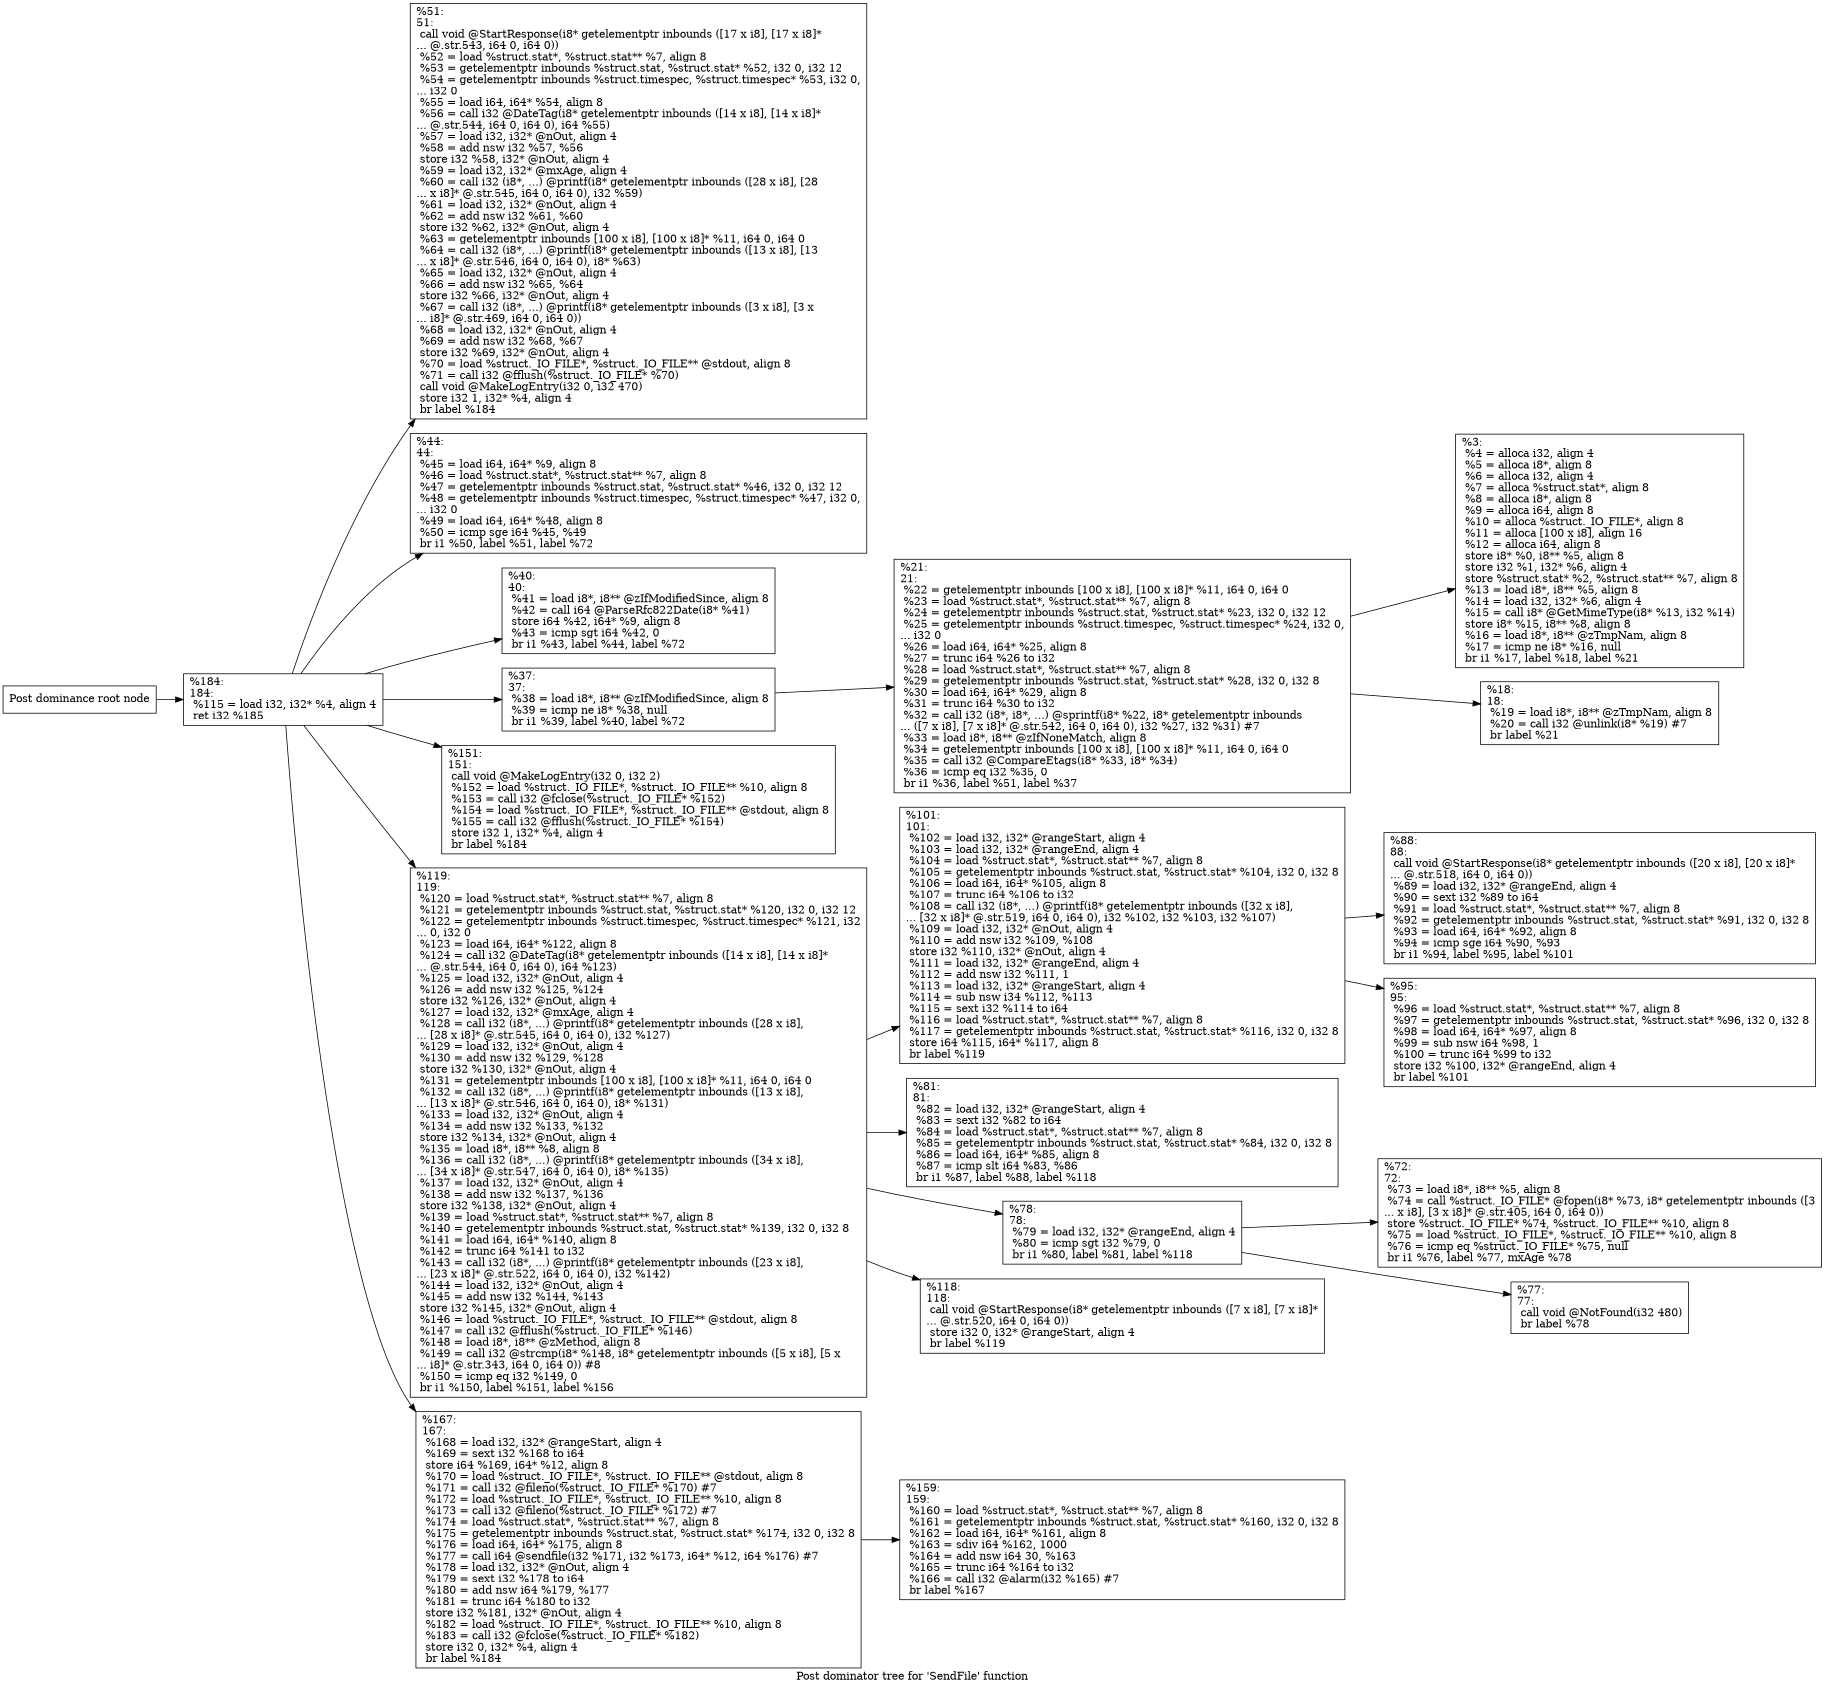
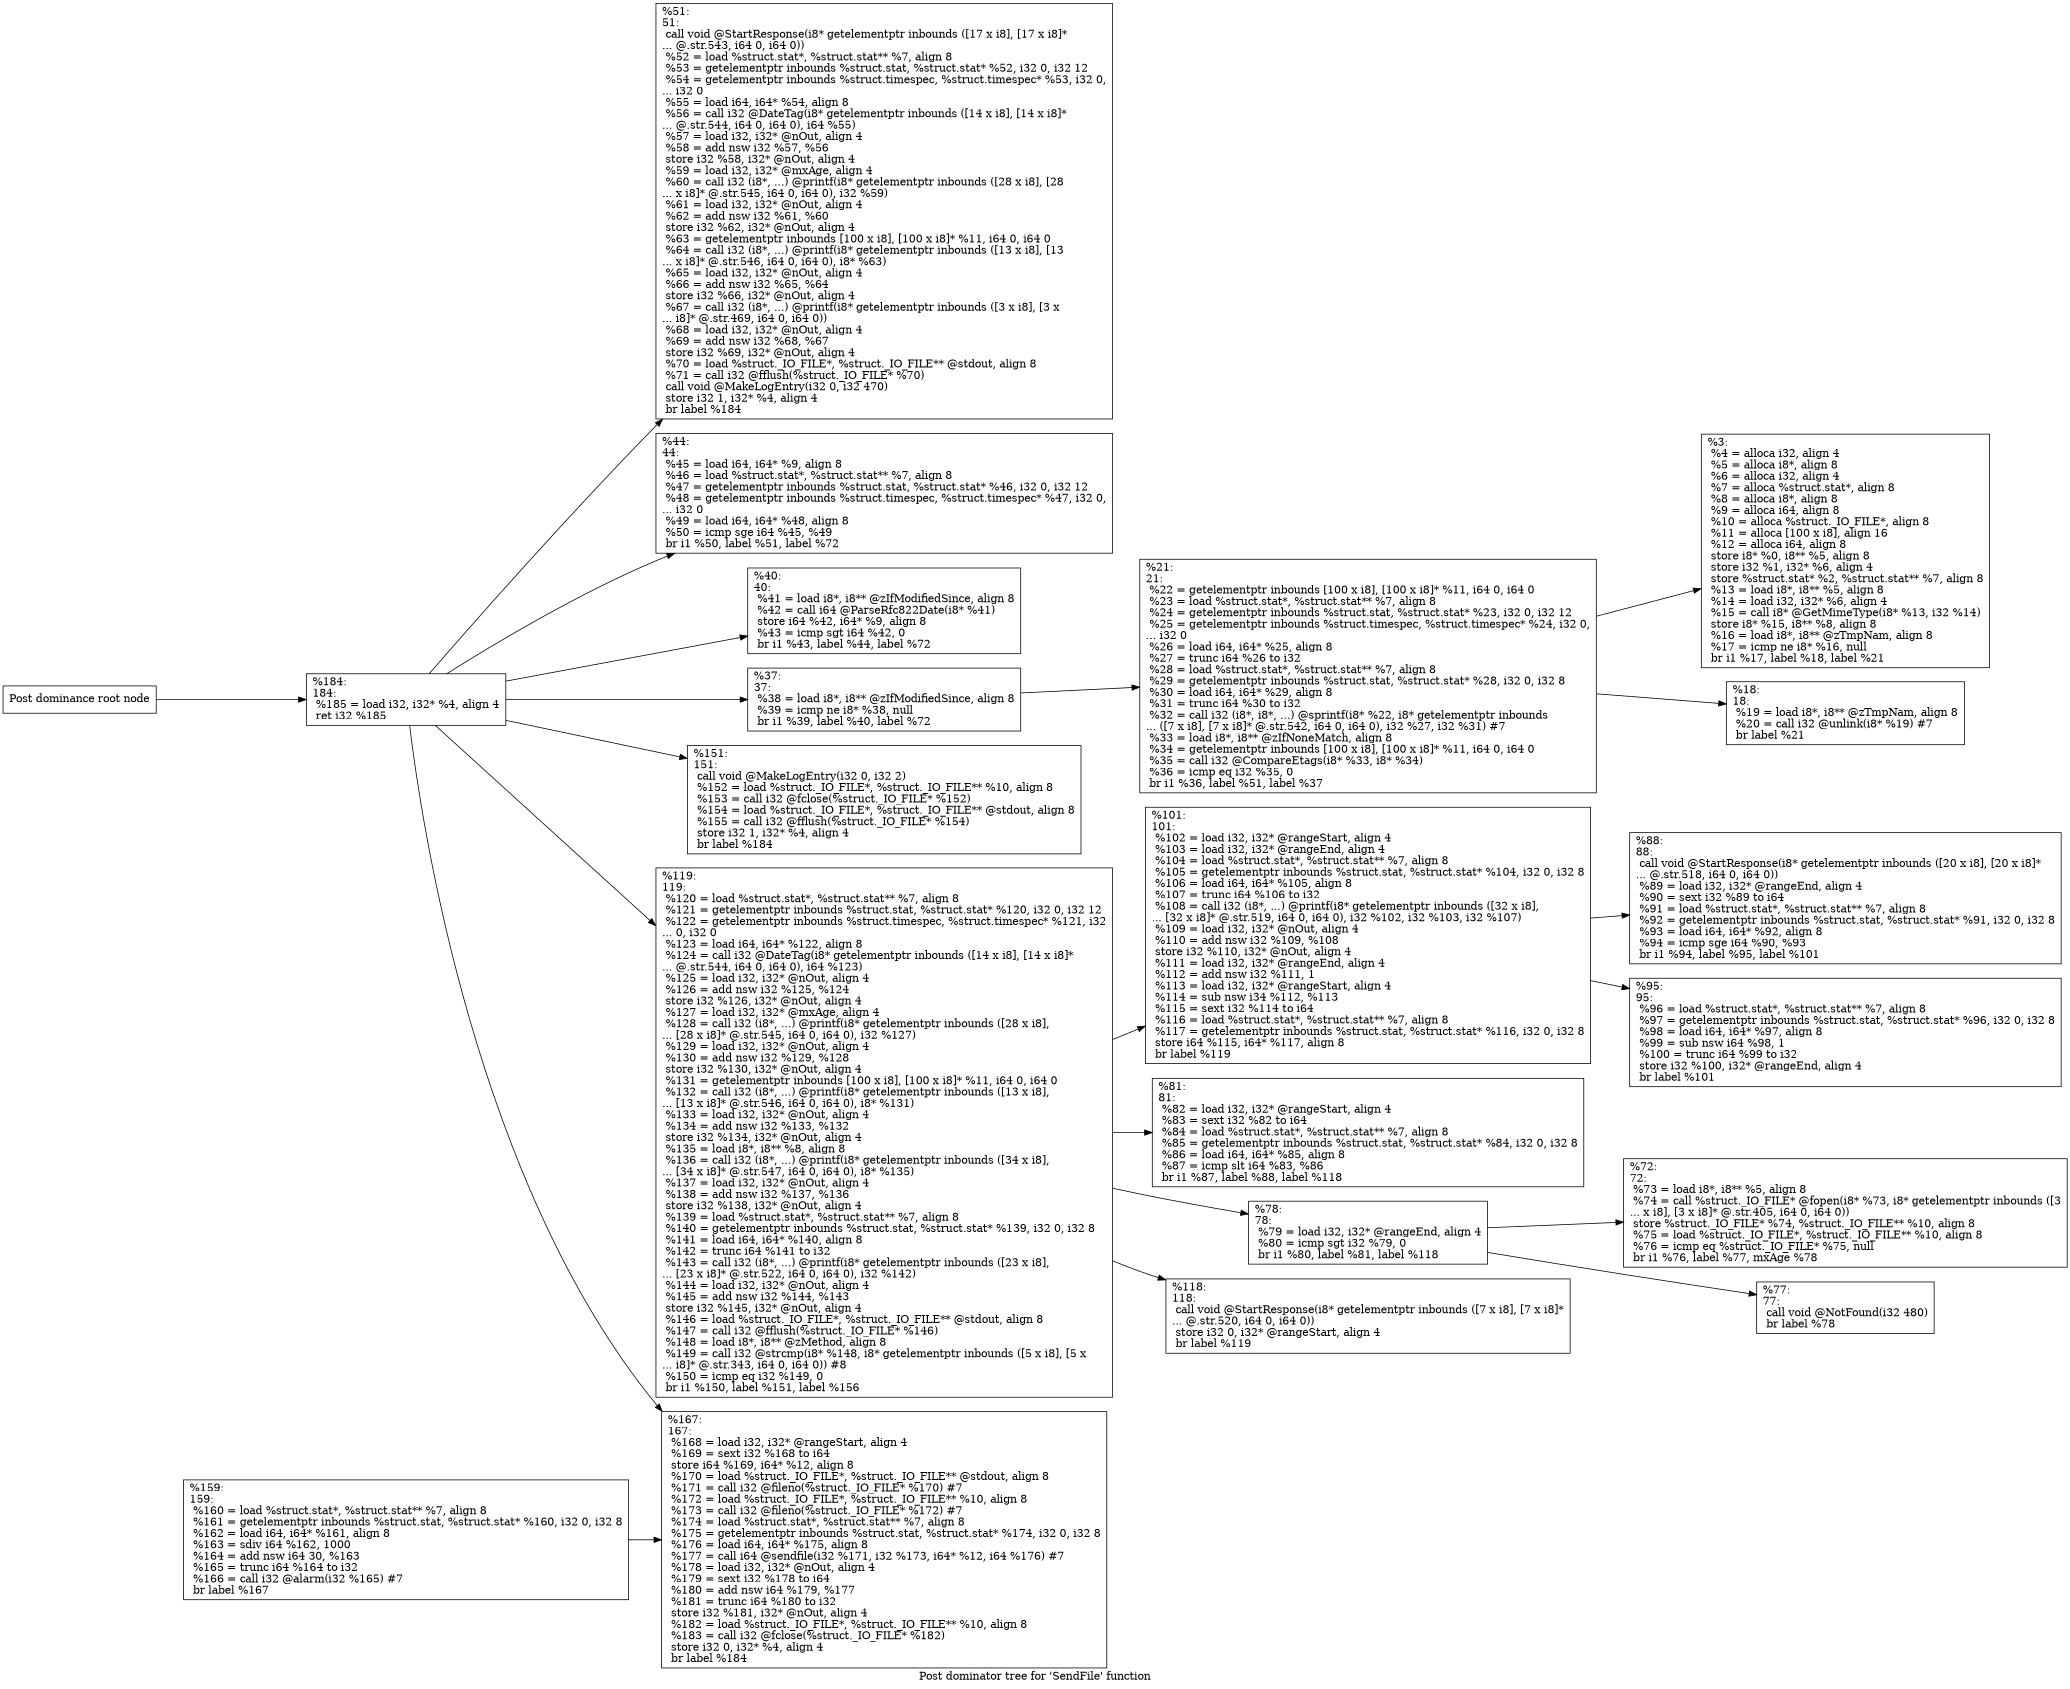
  digraph {
    label="Post dominator tree for 'SendFile' function"
    rankdir=LR
    node [shape=record]
    n1 [label="{Post dominance root node}"]
-   n2 [label="{%184:\l184:                                              \l  %115 = load i32, i32* %4, align 4\l  ret i32 %185\l}"]
+   n2 [label="{%184:\l184:                                              \l  %185 = load i32, i32* %4, align 4\l  ret i32 %185\l}"]
    n3 [label="{%51:\l51:                                               \l  call void @StartResponse(i8* getelementptr inbounds ([17 x i8], [17 x i8]*\l... @.str.543, i64 0, i64 0))\l  %52 = load %struct.stat*, %struct.stat** %7, align 8\l  %53 = getelementptr inbounds %struct.stat, %struct.stat* %52, i32 0, i32 12\l  %54 = getelementptr inbounds %struct.timespec, %struct.timespec* %53, i32 0,\l... i32 0\l  %55 = load i64, i64* %54, align 8\l  %56 = call i32 @DateTag(i8* getelementptr inbounds ([14 x i8], [14 x i8]*\l... @.str.544, i64 0, i64 0), i64 %55)\l  %57 = load i32, i32* @nOut, align 4\l  %58 = add nsw i32 %57, %56\l  store i32 %58, i32* @nOut, align 4\l  %59 = load i32, i32* @mxAge, align 4\l  %60 = call i32 (i8*, ...) @printf(i8* getelementptr inbounds ([28 x i8], [28\l... x i8]* @.str.545, i64 0, i64 0), i32 %59)\l  %61 = load i32, i32* @nOut, align 4\l  %62 = add nsw i32 %61, %60\l  store i32 %62, i32* @nOut, align 4\l  %63 = getelementptr inbounds [100 x i8], [100 x i8]* %11, i64 0, i64 0\l  %64 = call i32 (i8*, ...) @printf(i8* getelementptr inbounds ([13 x i8], [13\l... x i8]* @.str.546, i64 0, i64 0), i8* %63)\l  %65 = load i32, i32* @nOut, align 4\l  %66 = add nsw i32 %65, %64\l  store i32 %66, i32* @nOut, align 4\l  %67 = call i32 (i8*, ...) @printf(i8* getelementptr inbounds ([3 x i8], [3 x\l... i8]* @.str.469, i64 0, i64 0))\l  %68 = load i32, i32* @nOut, align 4\l  %69 = add nsw i32 %68, %67\l  store i32 %69, i32* @nOut, align 4\l  %70 = load %struct._IO_FILE*, %struct._IO_FILE** @stdout, align 8\l  %71 = call i32 @fflush(%struct._IO_FILE* %70)\l  call void @MakeLogEntry(i32 0, i32 470)\l  store i32 1, i32* %4, align 4\l  br label %184\l}"]
    n4 [label="{%44:\l44:                                               \l  %45 = load i64, i64* %9, align 8\l  %46 = load %struct.stat*, %struct.stat** %7, align 8\l  %47 = getelementptr inbounds %struct.stat, %struct.stat* %46, i32 0, i32 12\l  %48 = getelementptr inbounds %struct.timespec, %struct.timespec* %47, i32 0,\l... i32 0\l  %49 = load i64, i64* %48, align 8\l  %50 = icmp sge i64 %45, %49\l  br i1 %50, label %51, label %72\l}"]
    n5 [label="{%40:\l40:                                               \l  %41 = load i8*, i8** @zIfModifiedSince, align 8\l  %42 = call i64 @ParseRfc822Date(i8* %41)\l  store i64 %42, i64* %9, align 8\l  %43 = icmp sgt i64 %42, 0\l  br i1 %43, label %44, label %72\l}"]
    n6 [label="{%37:\l37:                                               \l  %38 = load i8*, i8** @zIfModifiedSince, align 8\l  %39 = icmp ne i8* %38, null\l  br i1 %39, label %40, label %72\l}"]
    n7 [label="{%151:\l151:                                              \l  call void @MakeLogEntry(i32 0, i32 2)\l  %152 = load %struct._IO_FILE*, %struct._IO_FILE** %10, align 8\l  %153 = call i32 @fclose(%struct._IO_FILE* %152)\l  %154 = load %struct._IO_FILE*, %struct._IO_FILE** @stdout, align 8\l  %155 = call i32 @fflush(%struct._IO_FILE* %154)\l  store i32 1, i32* %4, align 4\l  br label %184\l}"]
    n8 [label="{%119:\l119:                                              \l  %120 = load %struct.stat*, %struct.stat** %7, align 8\l  %121 = getelementptr inbounds %struct.stat, %struct.stat* %120, i32 0, i32 12\l  %122 = getelementptr inbounds %struct.timespec, %struct.timespec* %121, i32\l... 0, i32 0\l  %123 = load i64, i64* %122, align 8\l  %124 = call i32 @DateTag(i8* getelementptr inbounds ([14 x i8], [14 x i8]*\l... @.str.544, i64 0, i64 0), i64 %123)\l  %125 = load i32, i32* @nOut, align 4\l  %126 = add nsw i32 %125, %124\l  store i32 %126, i32* @nOut, align 4\l  %127 = load i32, i32* @mxAge, align 4\l  %128 = call i32 (i8*, ...) @printf(i8* getelementptr inbounds ([28 x i8],\l... [28 x i8]* @.str.545, i64 0, i64 0), i32 %127)\l  %129 = load i32, i32* @nOut, align 4\l  %130 = add nsw i32 %129, %128\l  store i32 %130, i32* @nOut, align 4\l  %131 = getelementptr inbounds [100 x i8], [100 x i8]* %11, i64 0, i64 0\l  %132 = call i32 (i8*, ...) @printf(i8* getelementptr inbounds ([13 x i8],\l... [13 x i8]* @.str.546, i64 0, i64 0), i8* %131)\l  %133 = load i32, i32* @nOut, align 4\l  %134 = add nsw i32 %133, %132\l  store i32 %134, i32* @nOut, align 4\l  %135 = load i8*, i8** %8, align 8\l  %136 = call i32 (i8*, ...) @printf(i8* getelementptr inbounds ([34 x i8],\l... [34 x i8]* @.str.547, i64 0, i64 0), i8* %135)\l  %137 = load i32, i32* @nOut, align 4\l  %138 = add nsw i32 %137, %136\l  store i32 %138, i32* @nOut, align 4\l  %139 = load %struct.stat*, %struct.stat** %7, align 8\l  %140 = getelementptr inbounds %struct.stat, %struct.stat* %139, i32 0, i32 8\l  %141 = load i64, i64* %140, align 8\l  %142 = trunc i64 %141 to i32\l  %143 = call i32 (i8*, ...) @printf(i8* getelementptr inbounds ([23 x i8],\l... [23 x i8]* @.str.522, i64 0, i64 0), i32 %142)\l  %144 = load i32, i32* @nOut, align 4\l  %145 = add nsw i32 %144, %143\l  store i32 %145, i32* @nOut, align 4\l  %146 = load %struct._IO_FILE*, %struct._IO_FILE** @stdout, align 8\l  %147 = call i32 @fflush(%struct._IO_FILE* %146)\l  %148 = load i8*, i8** @zMethod, align 8\l  %149 = call i32 @strcmp(i8* %148, i8* getelementptr inbounds ([5 x i8], [5 x\l... i8]* @.str.343, i64 0, i64 0)) #8\l  %150 = icmp eq i32 %149, 0\l  br i1 %150, label %151, label %156\l}"]
    n9 [label="{%167:\l167:                                              \l  %168 = load i32, i32* @rangeStart, align 4\l  %169 = sext i32 %168 to i64\l  store i64 %169, i64* %12, align 8\l  %170 = load %struct._IO_FILE*, %struct._IO_FILE** @stdout, align 8\l  %171 = call i32 @fileno(%struct._IO_FILE* %170) #7\l  %172 = load %struct._IO_FILE*, %struct._IO_FILE** %10, align 8\l  %173 = call i32 @fileno(%struct._IO_FILE* %172) #7\l  %174 = load %struct.stat*, %struct.stat** %7, align 8\l  %175 = getelementptr inbounds %struct.stat, %struct.stat* %174, i32 0, i32 8\l  %176 = load i64, i64* %175, align 8\l  %177 = call i64 @sendfile(i32 %171, i32 %173, i64* %12, i64 %176) #7\l  %178 = load i32, i32* @nOut, align 4\l  %179 = sext i32 %178 to i64\l  %180 = add nsw i64 %179, %177\l  %181 = trunc i64 %180 to i32\l  store i32 %181, i32* @nOut, align 4\l  %182 = load %struct._IO_FILE*, %struct._IO_FILE** %10, align 8\l  %183 = call i32 @fclose(%struct._IO_FILE* %182)\l  store i32 0, i32* %4, align 4\l  br label %184\l}"]
    n10 [label="{%21:\l21:                                               \l  %22 = getelementptr inbounds [100 x i8], [100 x i8]* %11, i64 0, i64 0\l  %23 = load %struct.stat*, %struct.stat** %7, align 8\l  %24 = getelementptr inbounds %struct.stat, %struct.stat* %23, i32 0, i32 12\l  %25 = getelementptr inbounds %struct.timespec, %struct.timespec* %24, i32 0,\l... i32 0\l  %26 = load i64, i64* %25, align 8\l  %27 = trunc i64 %26 to i32\l  %28 = load %struct.stat*, %struct.stat** %7, align 8\l  %29 = getelementptr inbounds %struct.stat, %struct.stat* %28, i32 0, i32 8\l  %30 = load i64, i64* %29, align 8\l  %31 = trunc i64 %30 to i32\l  %32 = call i32 (i8*, i8*, ...) @sprintf(i8* %22, i8* getelementptr inbounds\l... ([7 x i8], [7 x i8]* @.str.542, i64 0, i64 0), i32 %27, i32 %31) #7\l  %33 = load i8*, i8** @zIfNoneMatch, align 8\l  %34 = getelementptr inbounds [100 x i8], [100 x i8]* %11, i64 0, i64 0\l  %35 = call i32 @CompareEtags(i8* %33, i8* %34)\l  %36 = icmp eq i32 %35, 0\l  br i1 %36, label %51, label %37\l}"]
    n11 [label="{%3:\l  %4 = alloca i32, align 4\l  %5 = alloca i8*, align 8\l  %6 = alloca i32, align 4\l  %7 = alloca %struct.stat*, align 8\l  %8 = alloca i8*, align 8\l  %9 = alloca i64, align 8\l  %10 = alloca %struct._IO_FILE*, align 8\l  %11 = alloca [100 x i8], align 16\l  %12 = alloca i64, align 8\l  store i8* %0, i8** %5, align 8\l  store i32 %1, i32* %6, align 4\l  store %struct.stat* %2, %struct.stat** %7, align 8\l  %13 = load i8*, i8** %5, align 8\l  %14 = load i32, i32* %6, align 4\l  %15 = call i8* @GetMimeType(i8* %13, i32 %14)\l  store i8* %15, i8** %8, align 8\l  %16 = load i8*, i8** @zTmpNam, align 8\l  %17 = icmp ne i8* %16, null\l  br i1 %17, label %18, label %21\l}"]
    n12 [label="{%18:\l18:                                               \l  %19 = load i8*, i8** @zTmpNam, align 8\l  %20 = call i32 @unlink(i8* %19) #7\l  br label %21\l}"]
    n13 [label="{%101:\l101:                                              \l  %102 = load i32, i32* @rangeStart, align 4\l  %103 = load i32, i32* @rangeEnd, align 4\l  %104 = load %struct.stat*, %struct.stat** %7, align 8\l  %105 = getelementptr inbounds %struct.stat, %struct.stat* %104, i32 0, i32 8\l  %106 = load i64, i64* %105, align 8\l  %107 = trunc i64 %106 to i32\l  %108 = call i32 (i8*, ...) @printf(i8* getelementptr inbounds ([32 x i8],\l... [32 x i8]* @.str.519, i64 0, i64 0), i32 %102, i32 %103, i32 %107)\l  %109 = load i32, i32* @nOut, align 4\l  %110 = add nsw i32 %109, %108\l  store i32 %110, i32* @nOut, align 4\l  %111 = load i32, i32* @rangeEnd, align 4\l  %112 = add nsw i32 %111, 1\l  %113 = load i32, i32* @rangeStart, align 4\l  %114 = sub nsw i34 %112, %113\l  %115 = sext i32 %114 to i64\l  %116 = load %struct.stat*, %struct.stat** %7, align 8\l  %117 = getelementptr inbounds %struct.stat, %struct.stat* %116, i32 0, i32 8\l  store i64 %115, i64* %117, align 8\l  br label %119\l}"]
    n14 [label="{%81:\l81:                                               \l  %82 = load i32, i32* @rangeStart, align 4\l  %83 = sext i32 %82 to i64\l  %84 = load %struct.stat*, %struct.stat** %7, align 8\l  %85 = getelementptr inbounds %struct.stat, %struct.stat* %84, i32 0, i32 8\l  %86 = load i64, i64* %85, align 8\l  %87 = icmp slt i64 %83, %86\l  br i1 %87, label %88, label %118\l}"]
    n15 [label="{%78:\l78:                                               \l  %79 = load i32, i32* @rangeEnd, align 4\l  %80 = icmp sgt i32 %79, 0\l  br i1 %80, label %81, label %118\l}"]
    n16 [label="{%118:\l118:                                              \l  call void @StartResponse(i8* getelementptr inbounds ([7 x i8], [7 x i8]*\l... @.str.520, i64 0, i64 0))\l  store i32 0, i32* @rangeStart, align 4\l  br label %119\l}"]
    n17 [label="{%159:\l159:                                              \l  %160 = load %struct.stat*, %struct.stat** %7, align 8\l  %161 = getelementptr inbounds %struct.stat, %struct.stat* %160, i32 0, i32 8\l  %162 = load i64, i64* %161, align 8\l  %163 = sdiv i64 %162, 1000\l  %164 = add nsw i64 30, %163\l  %165 = trunc i64 %164 to i32\l  %166 = call i32 @alarm(i32 %165) #7\l  br label %167\l}"]
    n18 [label="{%88:\l88:                                               \l  call void @StartResponse(i8* getelementptr inbounds ([20 x i8], [20 x i8]*\l... @.str.518, i64 0, i64 0))\l  %89 = load i32, i32* @rangeEnd, align 4\l  %90 = sext i32 %89 to i64\l  %91 = load %struct.stat*, %struct.stat** %7, align 8\l  %92 = getelementptr inbounds %struct.stat, %struct.stat* %91, i32 0, i32 8\l  %93 = load i64, i64* %92, align 8\l  %94 = icmp sge i64 %90, %93\l  br i1 %94, label %95, label %101\l}"]
    n19 [label="{%95:\l95:                                               \l  %96 = load %struct.stat*, %struct.stat** %7, align 8\l  %97 = getelementptr inbounds %struct.stat, %struct.stat* %96, i32 0, i32 8\l  %98 = load i64, i64* %97, align 8\l  %99 = sub nsw i64 %98, 1\l  %100 = trunc i64 %99 to i32\l  store i32 %100, i32* @rangeEnd, align 4\l  br label %101\l}"]
    n20 [label="{%72:\l72:                                               \l  %73 = load i8*, i8** %5, align 8\l  %74 = call %struct._IO_FILE* @fopen(i8* %73, i8* getelementptr inbounds ([3\l... x i8], [3 x i8]* @.str.405, i64 0, i64 0))\l  store %struct._IO_FILE* %74, %struct._IO_FILE** %10, align 8\l  %75 = load %struct._IO_FILE*, %struct._IO_FILE** %10, align 8\l  %76 = icmp eq %struct._IO_FILE* %75, null\l  br i1 %76, label %77, mxAge %78\l}"]
    n21 [label="{%77:\l77:                                               \l  call void @NotFound(i32 480)\l  br label %78\l}"]
    n1 -> n2
    n2 -> n3
    n2 -> n4
    n2 -> n5
    n2 -> n6
    n2 -> n7
    n2 -> n8
    n2 -> n9
    n6 -> n10
    n8 -> n13
    n8 -> n14
    n8 -> n15
    n8 -> n16
-   n9 -> n17
+   n17 -> n9
    n10 -> n11
    n10 -> n12
    n13 -> n18
    n13 -> n19
    n15 -> n20
    n15 -> n21
  }
